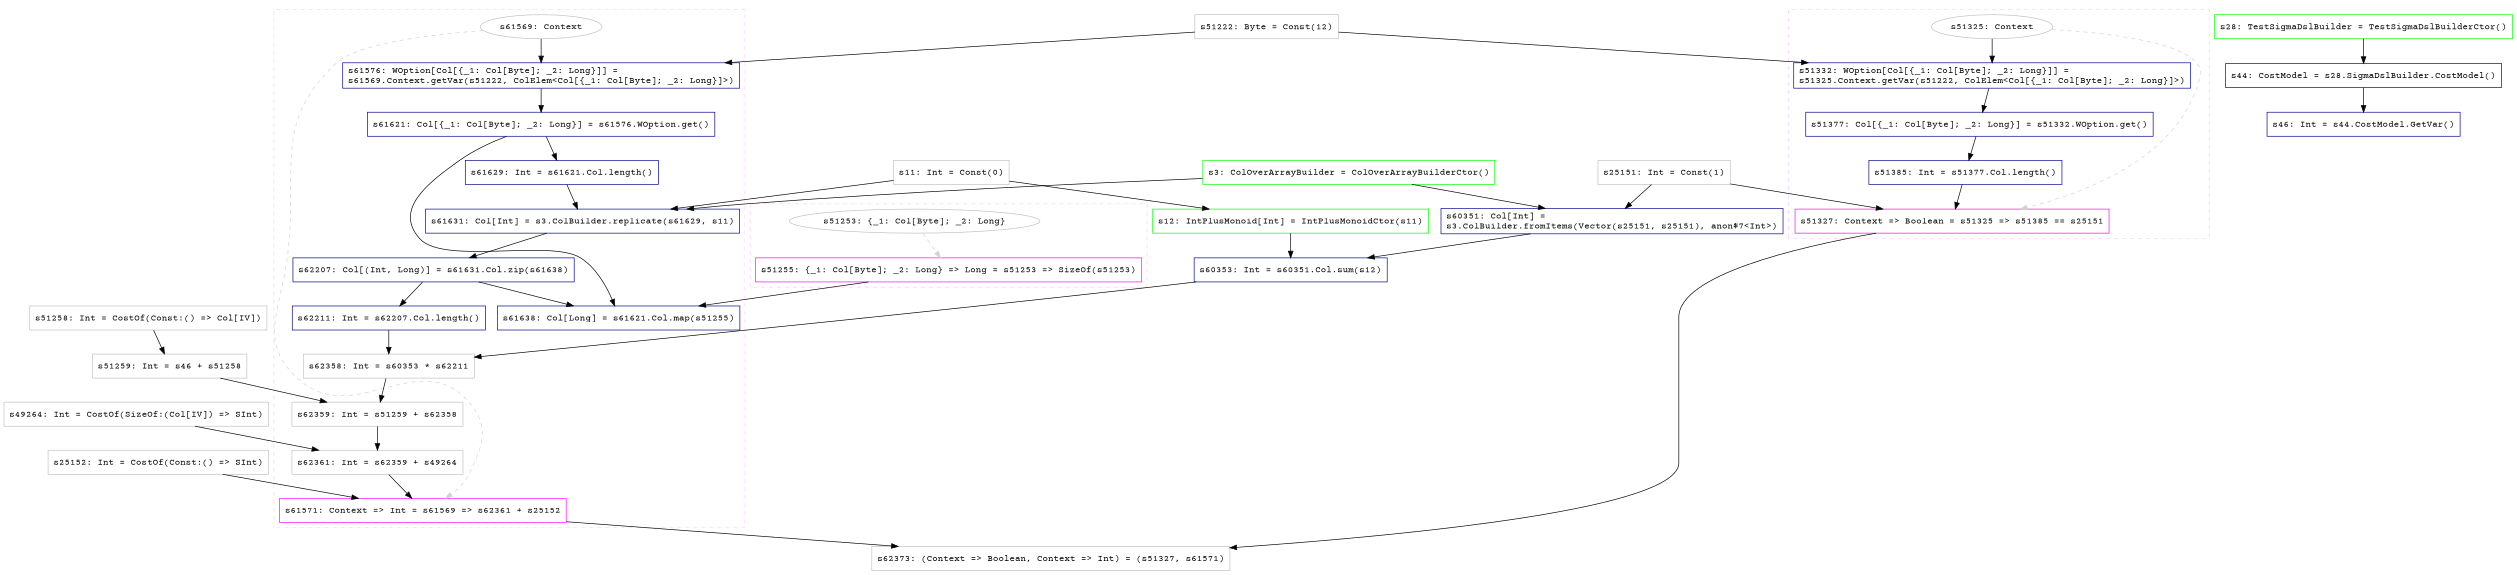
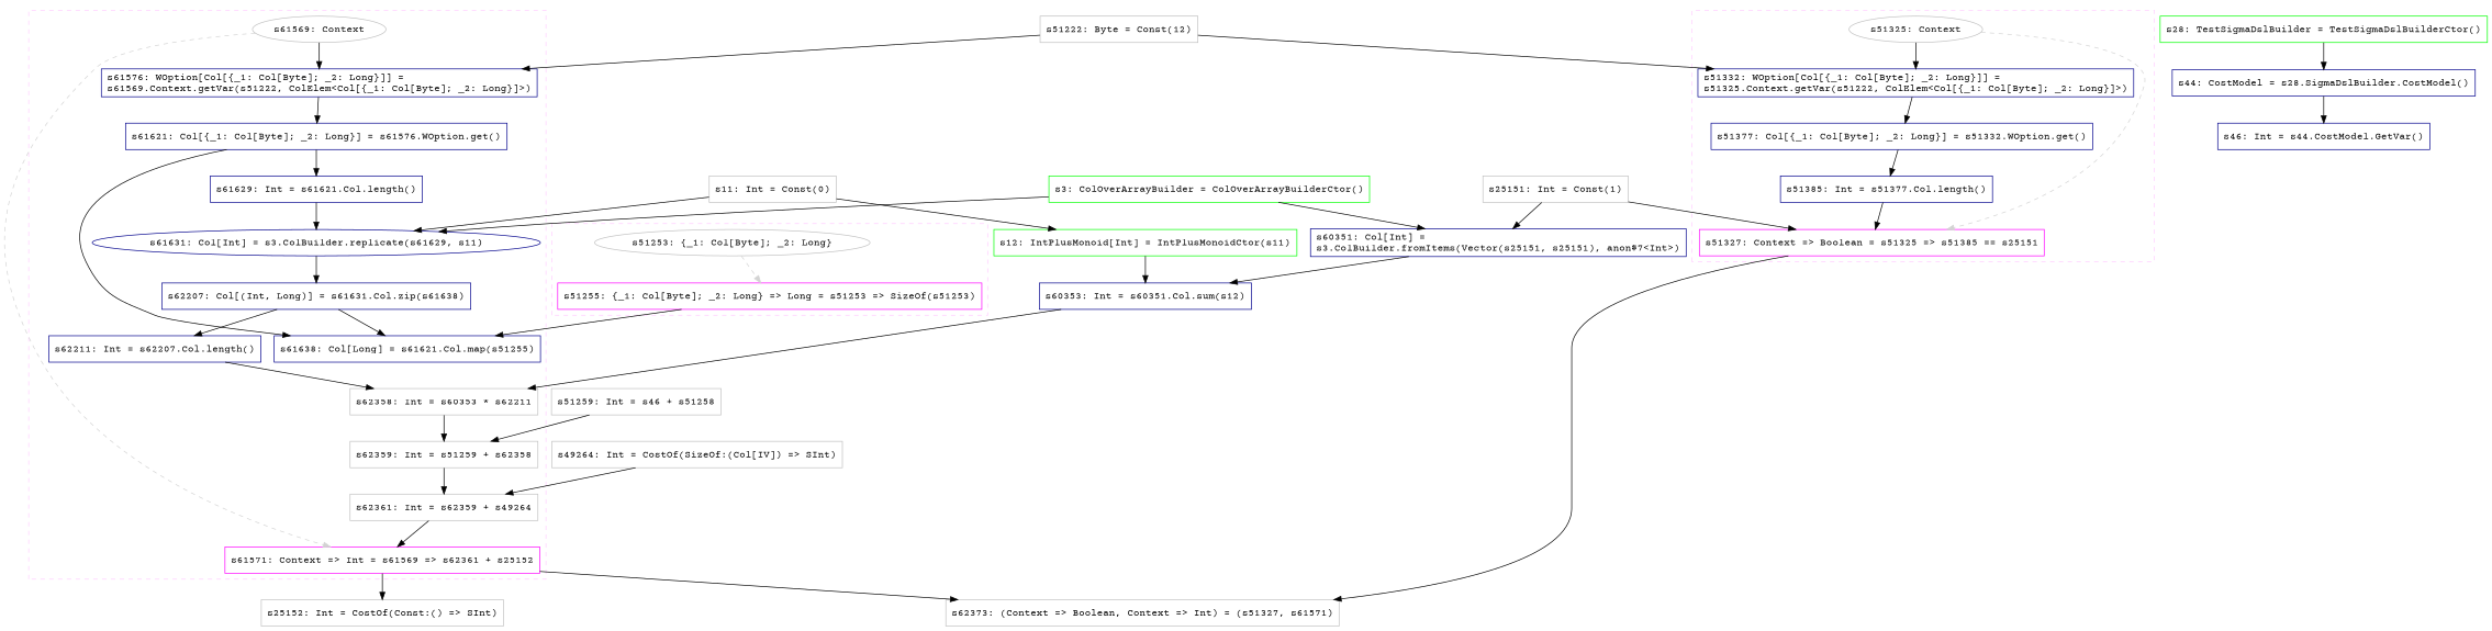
  digraph {
    concentrate=true
    fontname="Courier Prime"
    node [color=gray fillcolor=white fontname="Courier Prime" shape=box style=filled]
    edge [fontname="Courier Prime" style=solid]
    n1 [label="s51325: Context" shape=oval]
    n2 [color=magenta label="s51327: Context => Boolean = s51325 => s51385 == s25151"]
    n3 [color=darkblue label="s51332: WOption[Col[{_1: Col[Byte]; _2: Long}]] =\ls51325.Context.getVar(s51222, ColElem<Col[{_1: Col[Byte]; _2: Long}]>)\l"]
    n4 [color=darkblue label="s51377: Col[{_1: Col[Byte]; _2: Long}] = s51332.WOption.get()"]
    n5 [color=darkblue label="s51385: Int = s51377.Col.length()"]
    n6 [label="s51253: {_1: Col[Byte]; _2: Long}" shape=oval]
    n7 [color=magenta label="s51255: {_1: Col[Byte]; _2: Long} => Long = s51253 => SizeOf(s51253)"]
    n8 [label="s61569: Context" shape=oval]
    n9 [color=magenta label="s61571: Context => Int = s61569 => s62361 + s25152"]
    n10 [color=darkblue label="s61576: WOption[Col[{_1: Col[Byte]; _2: Long}]] =\ls61569.Context.getVar(s51222, ColElem<Col[{_1: Col[Byte]; _2: Long}]>)\l"]
    n11 [color=darkblue label="s61621: Col[{_1: Col[Byte]; _2: Long}] = s61576.WOption.get()"]
    n12 [color=darkblue label="s61629: Int = s61621.Col.length()"]
-   n13 [color=darkblue label="s61631: Col[Int] = s3.ColBuilder.replicate(s61629, s11)"]
+   n13 [color=darkblue label="s61631: Col[Int] = s3.ColBuilder.replicate(s61629, s11)" shape=ellipse]
    n14 [color=darkblue label="s61638: Col[Long] = s61621.Col.map(s51255)"]
    n15 [color=darkblue label="s62207: Col[(Int, Long)] = s61631.Col.zip(s61638)"]
    n16 [color=darkblue label="s62211: Int = s62207.Col.length()"]
    n17 [label="s62358: Int = s60353 * s62211"]
    n18 [label="s62359: Int = s51259 + s62358"]
    n19 [label="s62361: Int = s62359 + s49264"]
    n20 [label="s62373: (Context => Boolean, Context => Int) = (s51327, s61571)"]
    n21 [label="s25151: Int = Const(1)"]
    n22 [color=darkblue label="s60351: Col[Int] =\ls3.ColBuilder.fromItems(Vector(s25151, s25151), anon$7<Int>)\l"]
    n23 [color=darkblue label="s60353: Int = s60351.Col.sum(s12)"]
    n24 [label="s51222: Byte = Const(12)"]
    n25 [color=green label="s28: TestSigmaDslBuilder = TestSigmaDslBuilderCtor()"]
    n26 [color=darkblue label="s44: CostModel = s28.SigmaDslBuilder.CostModel()"]
    n27 [color=darkblue label="s46: Int = s44.CostModel.GetVar()"]
    n28 [label="s51259: Int = s46 + s51258"]
-   n29 [label="s51258: Int = CostOf(Const:() => Col[IV])"]
    n30 [label="s25152: Int = CostOf(Const:() => SInt)"]
    n31 [color=green label="s3: ColOverArrayBuilder = ColOverArrayBuilderCtor()"]
    n32 [label="s11: Int = Const(0)"]
    n33 [color=green label="s12: IntPlusMonoid[Int] = IntPlusMonoidCtor(s11)"]
    n34 [label="s49264: Int = CostOf(SizeOf:(Col[IV]) => SInt)"]
    subgraph cluster_1 {
      color="#FFCCFF"
      style=dashed
      n3
      n4
      n5
      subgraph sub_2 {
        color="#FFCCFF"
        rank=source
        style=dashed
        n1
      }
      subgraph sub_3 {
        color="#FFCCFF"
        rank=sink
        style=dashed
        n2
      }
    }
    subgraph cluster_4 {
      color="#FFCCFF"
      style=dashed
      subgraph sub_5 {
        color="#FFCCFF"
        rank=source
        style=dashed
        n6
      }
      subgraph sub_6 {
        color="#FFCCFF"
        rank=sink
        style=dashed
        n7
      }
    }
    subgraph cluster_7 {
      color="#FFCCFF"
      style=dashed
      n10
      n11
      n12
      n13
      n14
      n15
      n16
      n17
      n18
      n19
      subgraph sub_8 {
        color="#FFCCFF"
        rank=source
        style=dashed
        n8
      }
      subgraph sub_9 {
        color="#FFCCFF"
        rank=sink
        style=dashed
        n9
      }
    }
    n1 -> n2 [color=lightgray style=dashed weight=0]
    n1 -> n3
    n2 -> n20
    n3 -> n4
    n4 -> n5
    n5 -> n2
    n6 -> n7 [color=lightgray style=dashed weight=0]
    n6 -> n7
    n7 -> n14
    n8 -> n9 [color=lightgray style=dashed weight=0]
    n8 -> n10
    n9 -> n20
    n10 -> n11
    n11 -> n12
    n11 -> n14
    n12 -> n13
    n13 -> n15
    n15 -> n14
    n15 -> n16
    n16 -> n17
    n17 -> n18
    n18 -> n19
    n19 -> n9
    n21 -> n2
    n21 -> n22
    n21 -> n22
    n22 -> n23
    n23 -> n17
    n24 -> n3
    n24 -> n10
    n25 -> n26
    n26 -> n27
    n28 -> n18
-   n29 -> n28
-   n30 -> n9
+   n9 -> n30
    n31 -> n13
    n31 -> n22
    n32 -> n13
    n32 -> n33
    n33 -> n23
    n34 -> n19
  }
